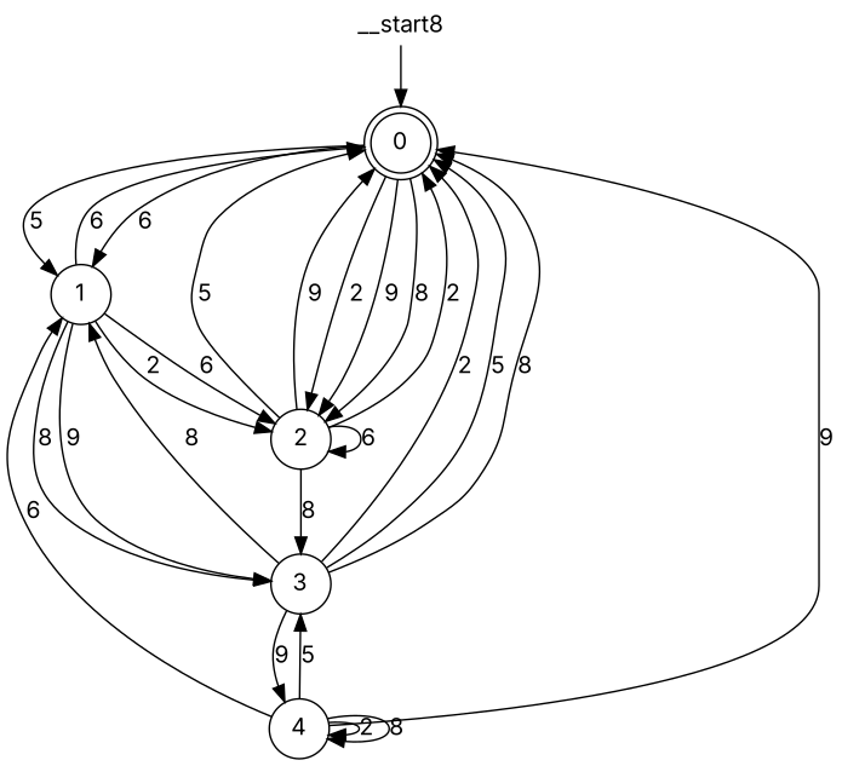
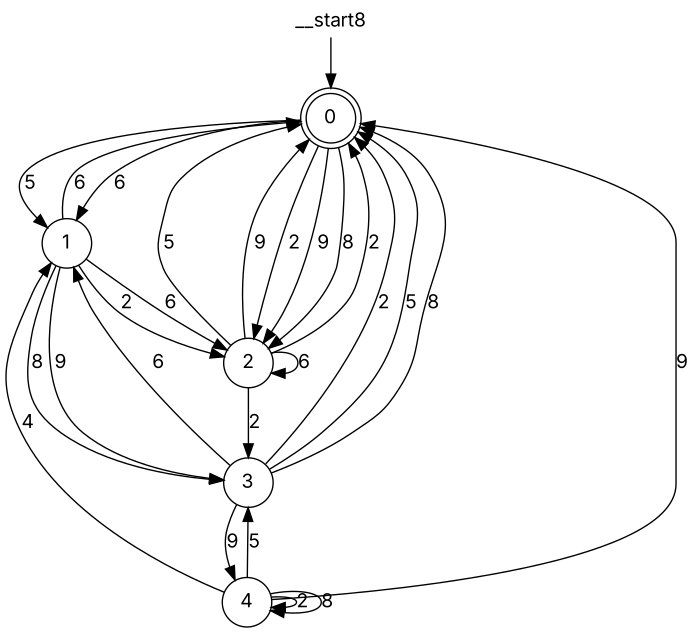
  digraph {
    fontname=Inter
    node [fontname=Inter shape=circle]
    edge [fontname=Inter]
    n1 [label=0 shape=doublecircle]
    n2 [label=1]
    n3 [label=2]
    n4 [label=3]
    n5 [label=4]
    n6 [height=0 label=__start8 shape=none width=0]
    n1 -> n2 [label=6]
    n1 -> n2 [label=5]
    n1 -> n3 [label=2]
    n1 -> n3 [label=9]
    n1 -> n3 [label=8]
    n2 -> n1 [label=6]
    n2 -> n3 [label=6]
    n2 -> n3 [label=2]
    n2 -> n4 [label=9]
    n2 -> n4 [label=8]
    n3 -> n1 [label=2]
    n3 -> n1 [label=5]
    n3 -> n1 [label=9]
    n3 -> n3 [label=6]
-   n3 -> n4 [label=8]
+   n3 -> n4 [label=2]
    n4 -> n1 [label=2]
    n4 -> n1 [label=5]
    n4 -> n1 [label=8]
-   n4 -> n2 [label=8]
+   n4 -> n2 [label=6]
    n4 -> n5 [label=9]
    n5 -> n1 [label=9]
-   n5 -> n2 [label=6]
+   n5 -> n2 [label=4]
    n5 -> n4 [label=5]
    n5 -> n5 [label=2]
    n5 -> n5 [label=8]
    n6 -> n1
  }
